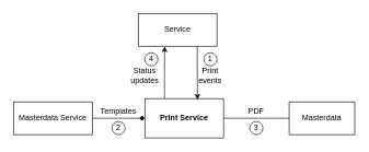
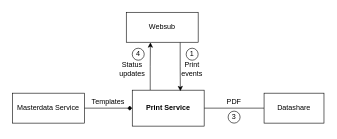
  <mxCell id="0" />
  <mxCell id="1" parent="0" />
  <mxCell id="2" style="edgeStyle=orthogonalEdgeStyle;rounded=0;orthogonalLoop=1;jettySize=auto;html=1;exitX=0.25;exitY=0;exitDx=0;exitDy=0;entryX=0.336;entryY=1.007;entryDx=0;entryDy=0;entryPerimeter=0;" edge="1" parent="1" source="4" target="6"><mxGeometry relative="1" as="geometry" /></mxCell>
  <mxCell id="3" style="edgeStyle=orthogonalEdgeStyle;rounded=0;orthogonalLoop=1;jettySize=auto;html=1;exitX=1;exitY=0.5;exitDx=0;exitDy=0;entryX=0;entryY=0.5;entryDx=0;entryDy=0;endArrow=none;" edge="1" parent="1" source="4" target="9"><mxGeometry relative="1" as="geometry" /></mxCell>
  <mxCell id="4" value="&lt;b&gt;Print Service&lt;/b&gt;" style="rounded=0;whiteSpace=wrap;html=1;" vertex="1" parent="1"><mxGeometry x="220" y="150" width="120" height="60" as="geometry" /></mxCell>
  <mxCell id="5" style="edgeStyle=orthogonalEdgeStyle;rounded=0;orthogonalLoop=1;jettySize=auto;html=1;exitX=0.75;exitY=1;exitDx=0;exitDy=0;entryX=0.669;entryY=0.028;entryDx=0;entryDy=0;entryPerimeter=0;" edge="1" parent="1" source="6" target="4"><mxGeometry relative="1" as="geometry" /></mxCell>
- <mxCell id="6" value="Service" style="rounded=0;whiteSpace=wrap;html=1;" vertex="1" parent="1"><mxGeometry x="210" y="20" width="120" height="50" as="geometry" /></mxCell>
+ <mxCell id="6" value="Websub" style="rounded=0;whiteSpace=wrap;html=1;" vertex="1" parent="1"><mxGeometry x="210" y="20" width="120" height="50" as="geometry" /></mxCell>
  <mxCell id="7" style="edgeStyle=orthogonalEdgeStyle;rounded=0;orthogonalLoop=1;jettySize=auto;html=1;exitX=1;exitY=0.5;exitDx=0;exitDy=0;entryX=0;entryY=0.5;entryDx=0;entryDy=0;endArrow=diamond;" edge="1" parent="1" source="8" target="4"><mxGeometry relative="1" as="geometry" /></mxCell>
  <mxCell id="8" value="Masterdata Service" style="rounded=0;whiteSpace=wrap;html=1;" vertex="1" parent="1"><mxGeometry x="20" y="155" width="120" height="50" as="geometry" /></mxCell>
- <mxCell id="9" value="Masterdata" style="rounded=0;whiteSpace=wrap;html=1;" vertex="1" parent="1"><mxGeometry x="440" y="155" width="100" height="50" as="geometry" /></mxCell>
+ <mxCell id="9" value="Datashare" style="rounded=0;whiteSpace=wrap;html=1;" vertex="1" parent="1"><mxGeometry x="440" y="155" width="100" height="50" as="geometry" /></mxCell>
  <mxCell id="10" style="edgeStyle=orthogonalEdgeStyle;rounded=0;orthogonalLoop=1;jettySize=auto;html=1;exitX=0.5;exitY=1;exitDx=0;exitDy=0;" edge="1" parent="1" source="6" target="6"><mxGeometry relative="1" as="geometry" /></mxCell>
  <mxCell id="11" value="Print events" style="text;html=1;strokeColor=none;fillColor=none;align=center;verticalAlign=middle;whiteSpace=wrap;rounded=0;" vertex="1" parent="1"><mxGeometry x="290" y="100" width="60" height="30" as="geometry" /></mxCell>
  <mxCell id="12" value="Status updates" style="text;html=1;strokeColor=none;fillColor=none;align=center;verticalAlign=middle;whiteSpace=wrap;rounded=0;" vertex="1" parent="1"><mxGeometry x="190" y="100" width="60" height="30" as="geometry" /></mxCell>
  <mxCell id="13" value="Templates" style="text;html=1;strokeColor=none;fillColor=none;align=center;verticalAlign=middle;whiteSpace=wrap;rounded=0;" vertex="1" parent="1"><mxGeometry x="150" y="155" width="60" height="30" as="geometry" /></mxCell>
  <mxCell id="14" value="PDF" style="text;html=1;strokeColor=none;fillColor=none;align=center;verticalAlign=middle;whiteSpace=wrap;rounded=0;" vertex="1" parent="1"><mxGeometry x="360" y="155" width="60" height="30" as="geometry" /></mxCell>
  <mxCell id="15" value="4" style="ellipse;whiteSpace=wrap;html=1;aspect=fixed;" vertex="1" parent="1"><mxGeometry x="220" y="80" width="20" height="20" as="geometry" /></mxCell>
  <mxCell id="16" value="1" style="ellipse;whiteSpace=wrap;html=1;aspect=fixed;" vertex="1" parent="1"><mxGeometry x="310" y="80" width="20" height="20" as="geometry" /></mxCell>
- <mxCell id="17" value="2" style="ellipse;whiteSpace=wrap;html=1;aspect=fixed;" vertex="1" parent="1"><mxGeometry x="170" y="185" width="20" height="20" as="geometry" /></mxCell>
  <mxCell id="18" value="3" style="ellipse;whiteSpace=wrap;html=1;aspect=fixed;" vertex="1" parent="1"><mxGeometry x="380" y="185" width="20" height="20" as="geometry" /></mxCell>
